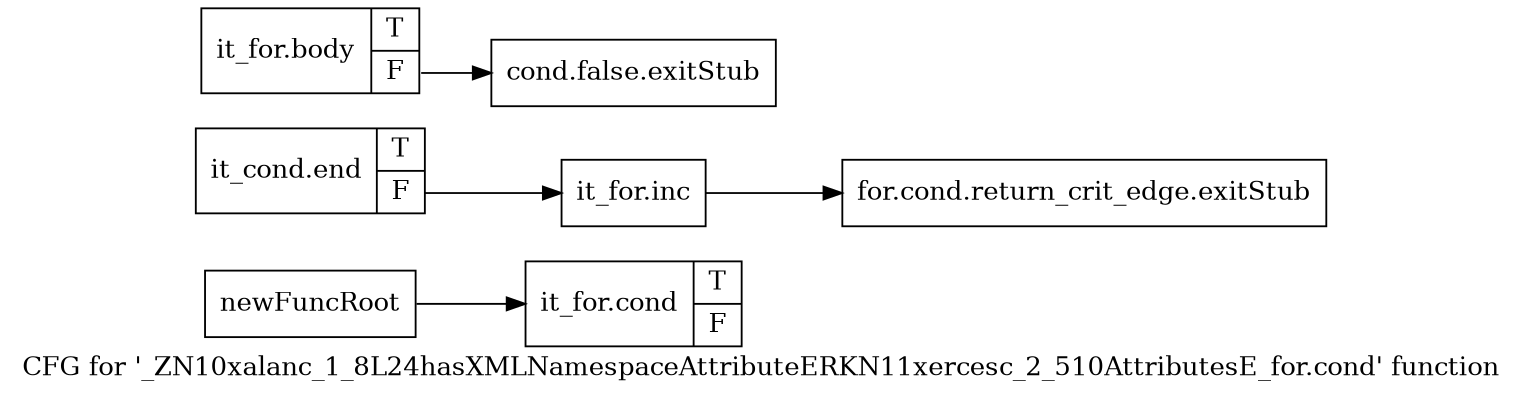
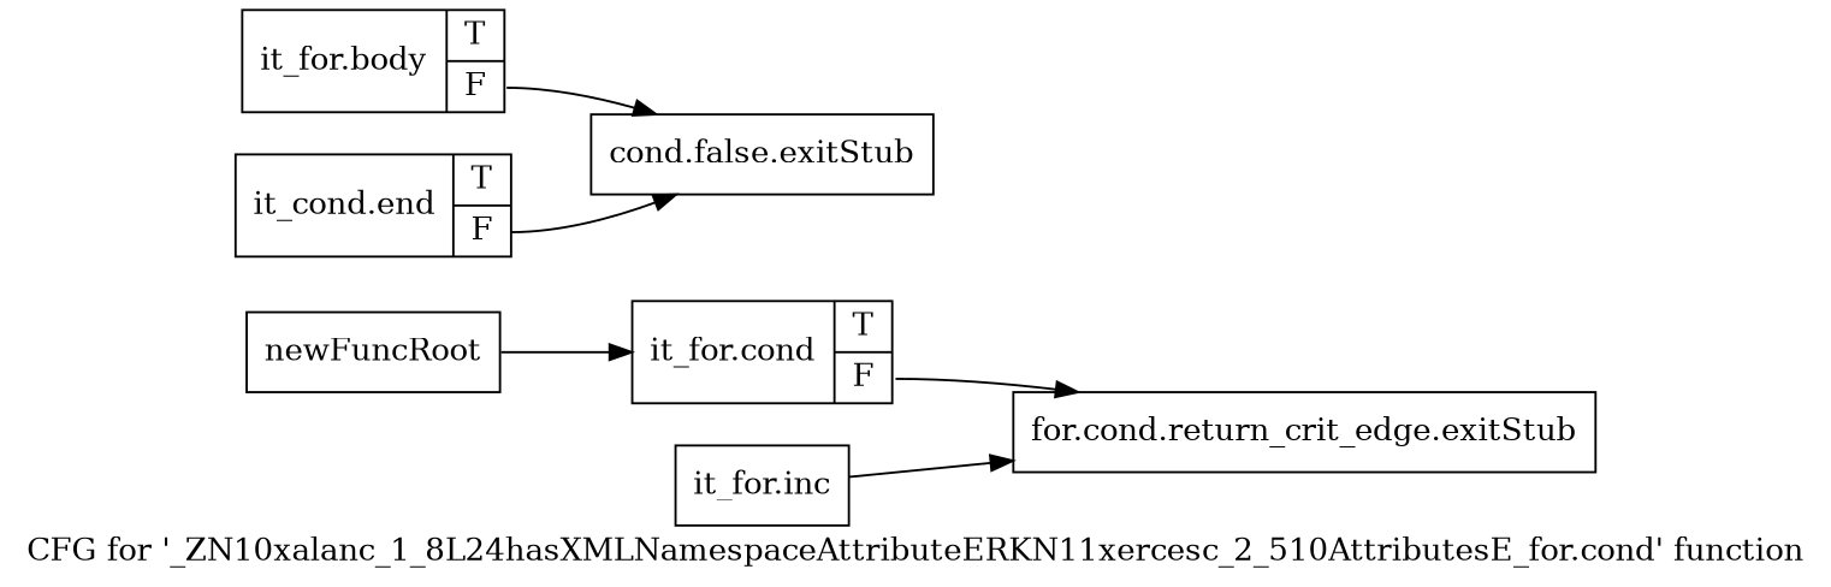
  digraph {
    label="CFG for '_ZN10xalanc_1_8L24hasXMLNamespaceAttributeERKN11xercesc_2_510AttributesE_for.cond' function"
    rankdir=LR
    node [shape=record]
    edge [tailport=s1]
    n1 [label="{newFuncRoot}"]
    n2 [label="{it_for.cond|{<s0>T|<s1>F}}"]
    n3 [label="{for.cond.return_crit_edge.exitStub}"]
    n4 [label="{it_for.body|{<s0>T|<s1>F}}"]
    n5 [label="{cond.false.exitStub}"]
    n6 [label="{it_cond.end|{<s0>T|<s1>F}}"]
    n7 [label="{it_for.inc}"]
    n1 -> n2
+   n2 -> n3
    n4 -> n5
-   n6 -> n7
+   n6 -> n5
    n7 -> n3
  }
